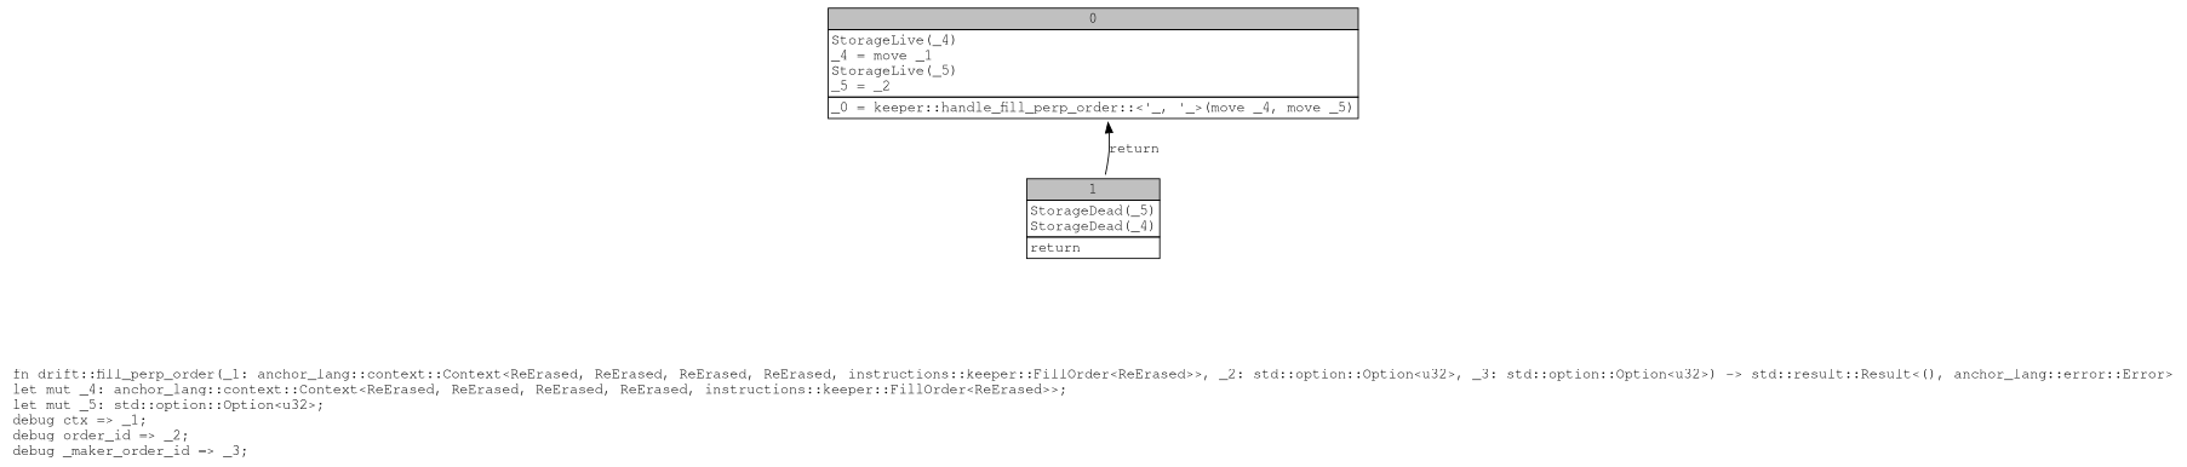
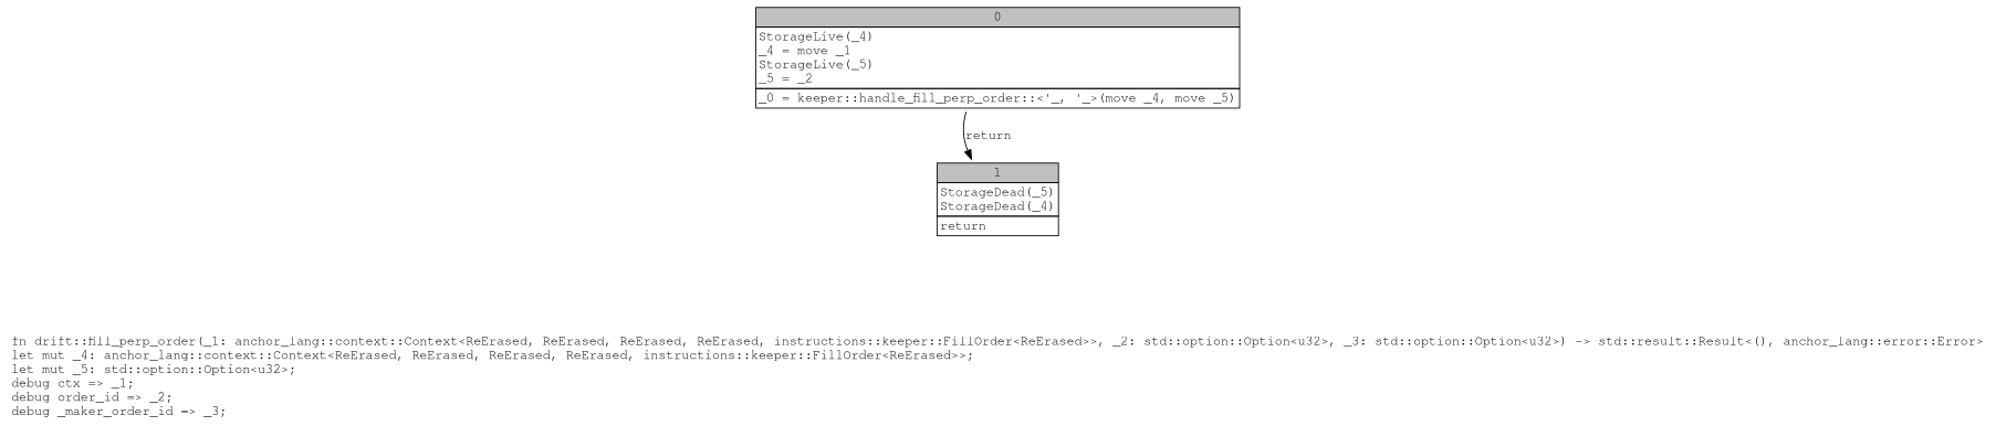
  digraph {
    fontname="Courier, monospace"
    label=<fn drift::fill_perp_order(_1: anchor_lang::context::Context&lt;ReErased, ReErased, ReErased, ReErased, instructions::keeper::FillOrder&lt;ReErased&gt;&gt;, _2: std::option::Option&lt;u32&gt;, _3: std::option::Option&lt;u32&gt;) -&gt; std::result::Result&lt;(), anchor_lang::error::Error&gt;<br align="left"/>let mut _4: anchor_lang::context::Context&lt;ReErased, ReErased, ReErased, ReErased, instructions::keeper::FillOrder&lt;ReErased&gt;&gt;;<br align="left"/>let mut _5: std::option::Option&lt;u32&gt;;<br align="left"/>debug ctx =&gt; _1;<br align="left"/>debug order_id =&gt; _2;<br align="left"/>debug _maker_order_id =&gt; _3;<br align="left"/>>
    node [fontname="Courier, monospace" shape=none]
    n1 [label=<<table border="0" cellborder="1" cellspacing="0"><tr><td bgcolor="gray" align="center" colspan="1">0</td></tr><tr><td align="left" balign="left">StorageLive(_4)<br/>_4 = move _1<br/>StorageLive(_5)<br/>_5 = _2<br/></td></tr><tr><td align="left">_0 = keeper::handle_fill_perp_order::&lt;'_, '_&gt;(move _4, move _5)</td></tr></table>>]
    n2 [label=<<table border="0" cellborder="1" cellspacing="0"><tr><td bgcolor="gray" align="center" colspan="1">1</td></tr><tr><td align="left" balign="left">StorageDead(_5)<br/>StorageDead(_4)<br/></td></tr><tr><td align="left">return</td></tr></table>>]
-   n2 -> n1 [fontname="Courier, monospace" label=return]
+   n1 -> n2 [fontname="Courier, monospace" label=return]
  }
